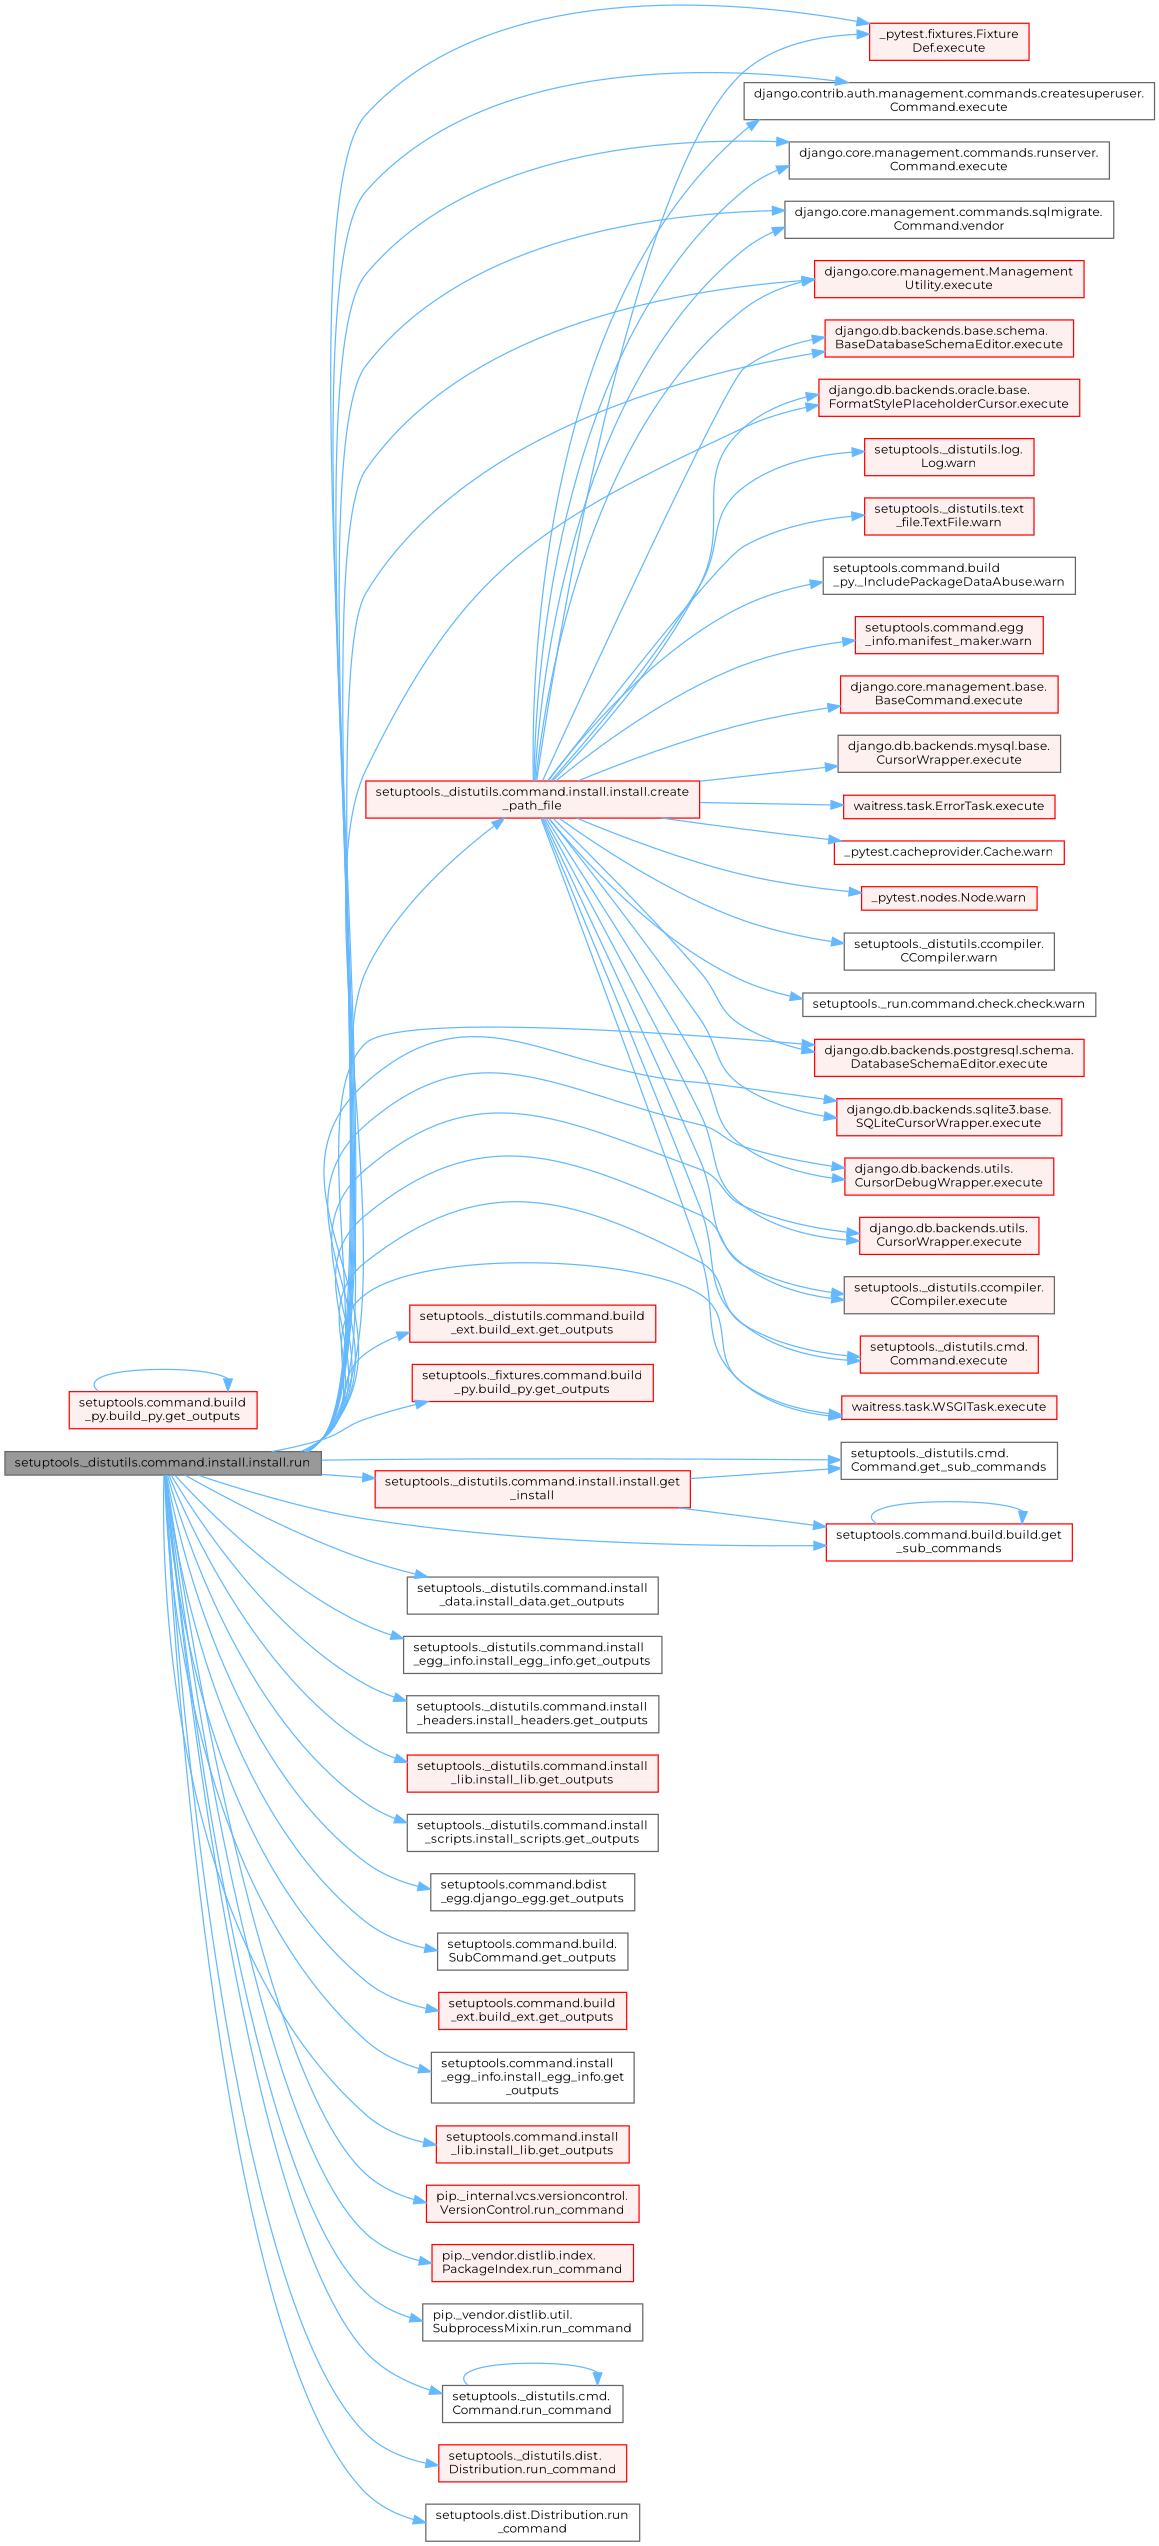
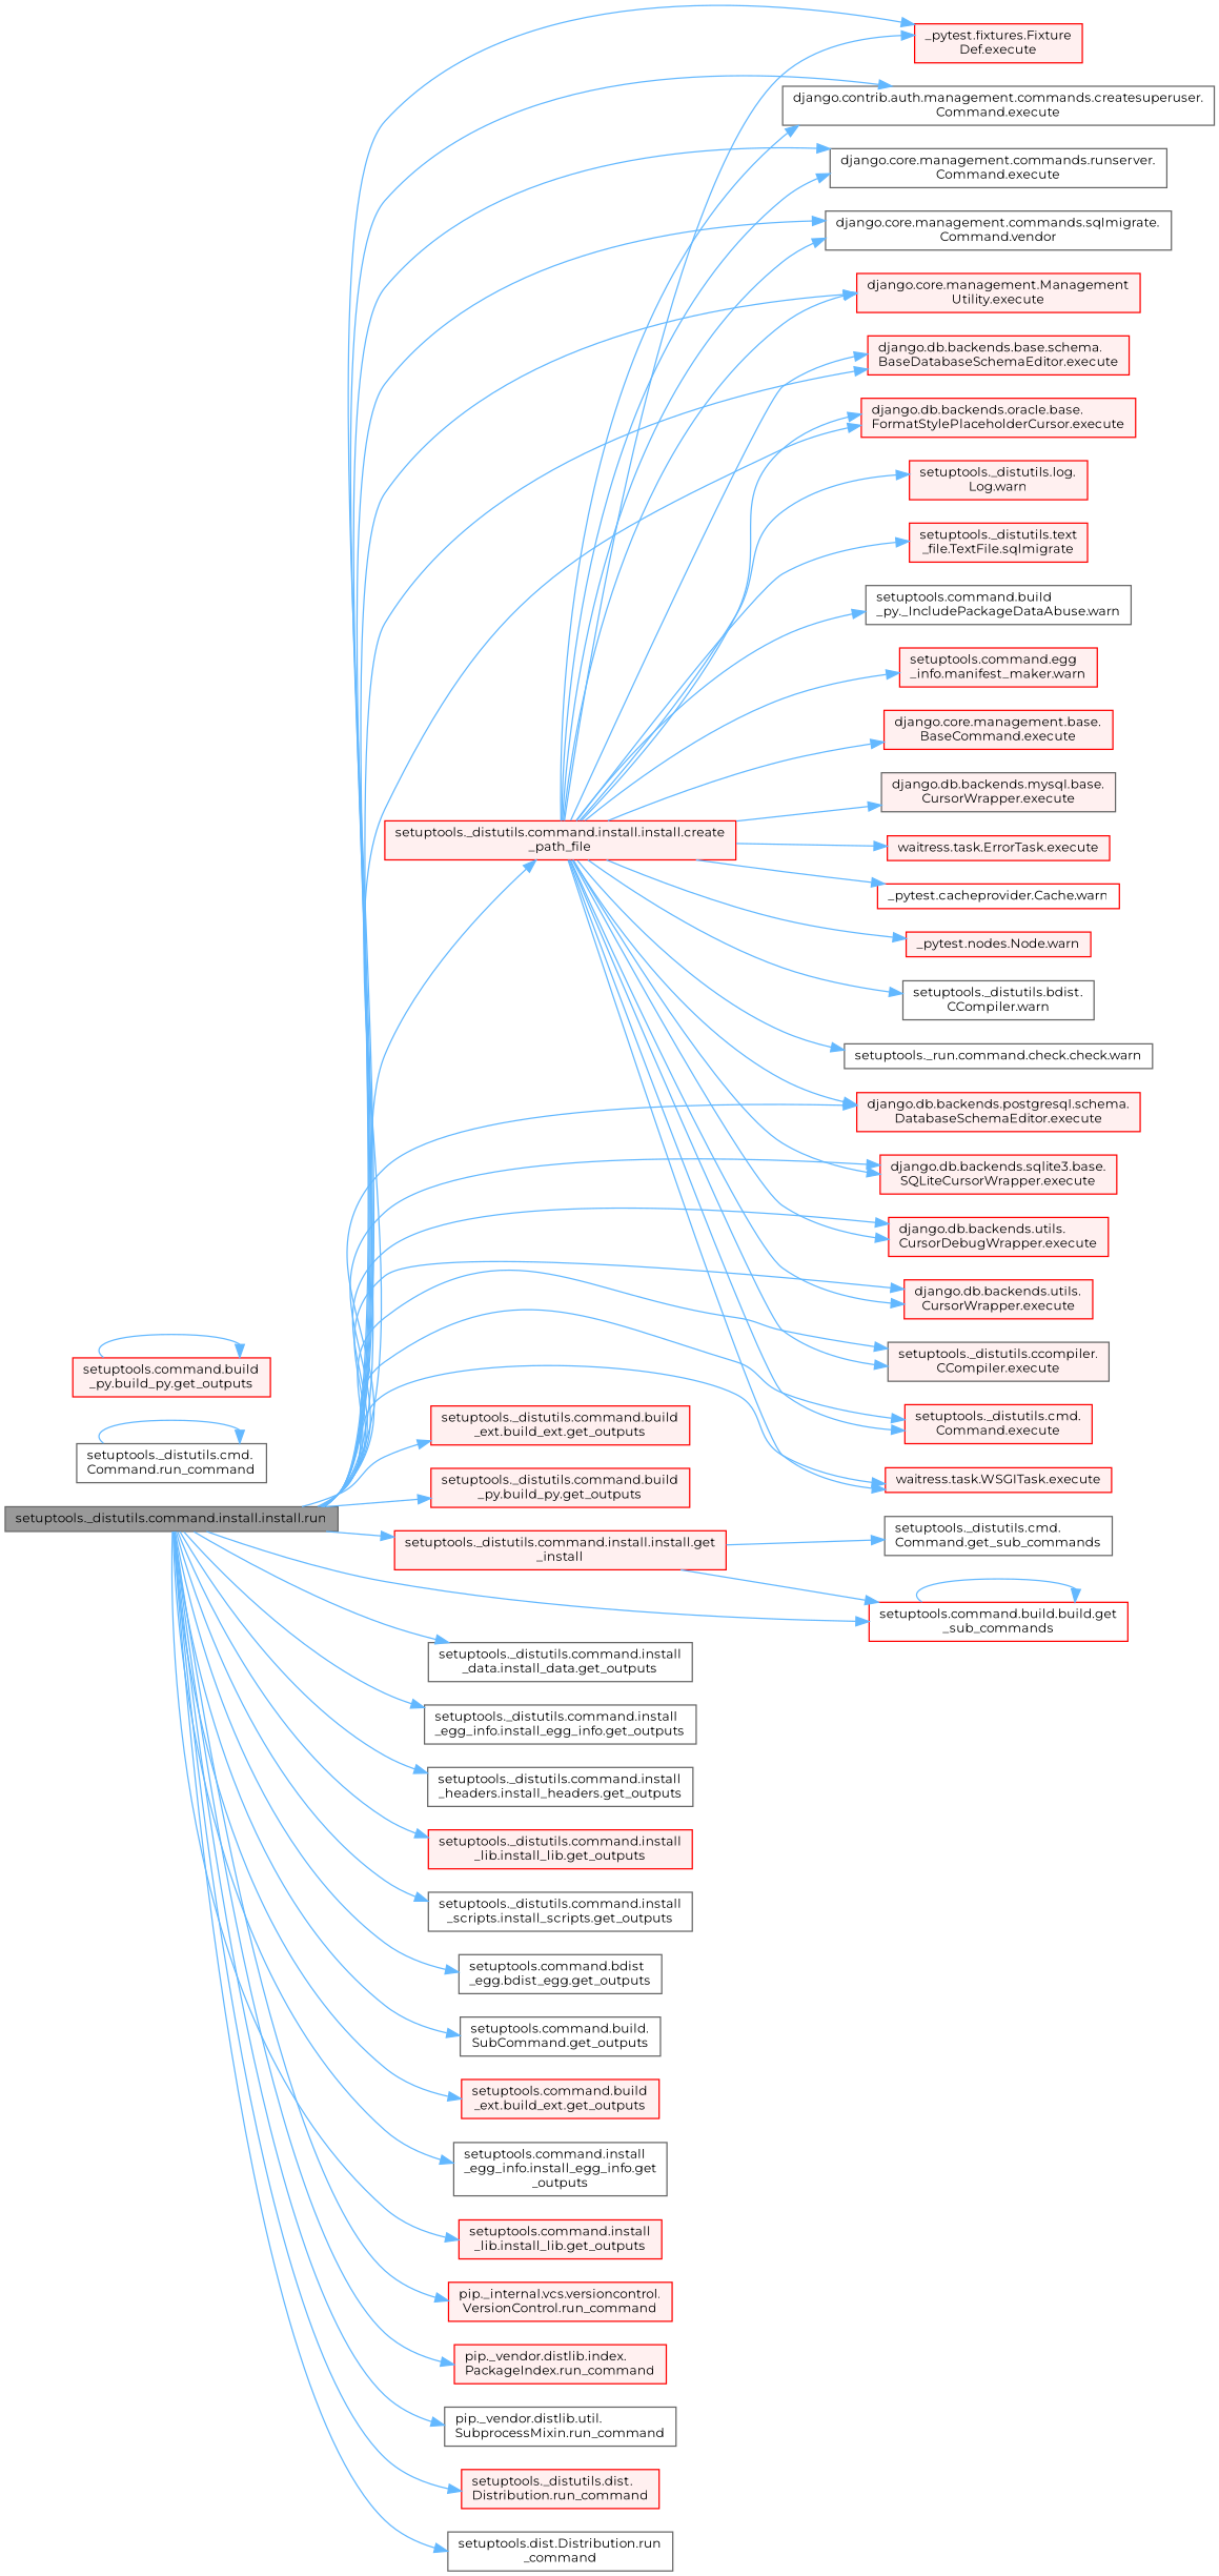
  digraph {
    fontname=Montserrat
    rankdir=LR
    node [color=red fillcolor="#FFF0F0" fontname=Montserrat fontsize=10 shape=box style=filled]
    edge [color=steelblue1 fontname=Montserrat fontsize=10 labelfontname=Helvetica labelfontsize=10 style=solid]
    n1 [color=gray40 fillcolor=grey60 fontcolor=black height=0.2 label="setuptools._distutils.command.install.install.run" width=0.4]
    n2 [height=0.2 label="setuptools._distutils.command.install.install.create\l_path_file" width=0.4]
    n3 [height=0.2 label="_pytest.fixtures.Fixture\lDef.execute" width=0.4]
    n4 [color=grey40 fillcolor=white height=0.2 label="django.contrib.auth.management.commands.createsuperuser.\lCommand.execute" width=0.4]
    n5 [color=grey40 fillcolor=white height=0.2 label="django.core.management.commands.runserver.\lCommand.execute" width=0.4]
    n6 [color=grey40 fillcolor=white height=0.2 label="django.core.management.commands.sqlmigrate.\lCommand.vendor" width=0.4]
    n7 [height=0.2 label="django.core.management.Management\lUtility.execute" width=0.4]
    n8 [height=0.2 label="django.db.backends.base.schema.\lBaseDatabaseSchemaEditor.execute" width=0.4]
    n9 [height=0.2 label="django.db.backends.oracle.base.\lFormatStylePlaceholderCursor.execute" width=0.4]
    n10 [height=0.2 label="django.db.backends.postgresql.schema.\lDatabaseSchemaEditor.execute" width=0.4]
    n11 [height=0.2 label="django.db.backends.sqlite3.base.\lSQLiteCursorWrapper.execute" width=0.4]
    n12 [height=0.2 label="django.db.backends.utils.\lCursorDebugWrapper.execute" width=0.4]
    n13 [height=0.2 label="django.db.backends.utils.\lCursorWrapper.execute" width=0.4]
    n14 [color=grey40 height=0.2 label="setuptools._distutils.ccompiler.\lCCompiler.execute" width=0.4]
    n15 [height=0.2 label="setuptools._distutils.cmd.\lCommand.execute" width=0.4]
    n16 [height=0.2 label="waitress.task.WSGITask.execute" width=0.4]
    n17 [height=0.2 label="setuptools._distutils.command.build\l_ext.build_ext.get_outputs" width=0.4]
-   n18 [height=0.2 label="setuptools._fixtures.command.build\l_py.build_py.get_outputs" width=0.4]
+   n18 [height=0.2 label="setuptools._distutils.command.build\l_py.build_py.get_outputs" width=0.4]
    n19 [height=0.2 label="setuptools._distutils.command.install.install.get\l_install" width=0.4]
    n20 [color=grey40 fillcolor=white height=0.2 label="setuptools._distutils.cmd.\lCommand.get_sub_commands" width=0.4]
    n21 [fillcolor=white height=0.2 label="setuptools.command.build.build.get\l_sub_commands" width=0.4]
    n22 [color=grey40 fillcolor=white height=0.2 label="setuptools._distutils.command.install\l_data.install_data.get_outputs" width=0.4]
    n23 [color=grey40 fillcolor=white height=0.2 label="setuptools._distutils.command.install\l_egg_info.install_egg_info.get_outputs" width=0.4]
    n24 [color=grey40 fillcolor=white height=0.2 label="setuptools._distutils.command.install\l_headers.install_headers.get_outputs" width=0.4]
    n25 [height=0.2 label="setuptools._distutils.command.install\l_lib.install_lib.get_outputs" width=0.4]
    n26 [color=grey40 fillcolor=white height=0.2 label="setuptools._distutils.command.install\l_scripts.install_scripts.get_outputs" width=0.4]
-   n27 [color=grey40 fillcolor=white height=0.2 label="setuptools.command.bdist\l_egg.django_egg.get_outputs" width=0.4]
+   n27 [color=grey40 fillcolor=white height=0.2 label="setuptools.command.bdist\l_egg.bdist_egg.get_outputs" width=0.4]
    n28 [color=grey40 fillcolor=white height=0.2 label="setuptools.command.build.\lSubCommand.get_outputs" width=0.4]
    n29 [height=0.2 label="setuptools.command.build\l_ext.build_ext.get_outputs" width=0.4]
    n30 [color=grey40 fillcolor=white height=0.2 label="setuptools.command.install\l_egg_info.install_egg_info.get\l_outputs" width=0.4]
    n31 [height=0.2 label="setuptools.command.install\l_lib.install_lib.get_outputs" width=0.4]
    n32 [height=0.2 label="pip._internal.vcs.versioncontrol.\lVersionControl.run_command" width=0.4]
    n33 [height=0.2 label="pip._vendor.distlib.index.\lPackageIndex.run_command" width=0.4]
    n34 [color=grey40 fillcolor=white height=0.2 label="pip._vendor.distlib.util.\lSubprocessMixin.run_command" width=0.4]
    n35 [color=grey40 fillcolor=white height=0.2 label="setuptools._distutils.cmd.\lCommand.run_command" width=0.4]
    n36 [height=0.2 label="setuptools._distutils.dist.\lDistribution.run_command" width=0.4]
    n37 [color=grey40 fillcolor=white height=0.2 label="setuptools.dist.Distribution.run\l_command" width=0.4]
    n38 [height=0.2 label="django.core.management.base.\lBaseCommand.execute" width=0.4]
    n39 [color=grey40 height=0.2 label="django.db.backends.mysql.base.\lCursorWrapper.execute" width=0.4]
    n40 [height=0.2 label="waitress.task.ErrorTask.execute" width=0.4]
    n41 [fillcolor=white height=0.2 label="_pytest.cacheprovider.Cache.warn" width=0.4]
    n42 [height=0.2 label="_pytest.nodes.Node.warn" width=0.4]
-   n43 [color=grey40 fillcolor=white height=0.2 label="setuptools._distutils.ccompiler.\lCCompiler.warn" width=0.4]
+   n43 [color=grey40 fillcolor=white height=0.2 label="setuptools._distutils.bdist.\lCCompiler.warn" width=0.4]
    n44 [color=grey40 fillcolor=white height=0.2 label="setuptools._run.command.check.check.warn" width=0.4]
    n45 [height=0.2 label="setuptools._distutils.log.\lLog.warn" width=0.4]
-   n46 [height=0.2 label="setuptools._distutils.text\l_file.TextFile.warn" width=0.4]
+   n46 [height=0.2 label="setuptools._distutils.text\l_file.TextFile.sqlmigrate" width=0.4]
    n47 [color=grey40 fillcolor=white height=0.2 label="setuptools.command.build\l_py._IncludePackageDataAbuse.warn" width=0.4]
    n48 [height=0.2 label="setuptools.command.egg\l_info.manifest_maker.warn" width=0.4]
    n49 [height=0.2 label="setuptools.command.build\l_py.build_py.get_outputs" width=0.4]
    n1 -> n2
    n1 -> n3
    n1 -> n4
    n1 -> n5
    n1 -> n6
    n1 -> n7
    n1 -> n8
    n1 -> n9
    n1 -> n10
    n1 -> n11
    n1 -> n12
    n1 -> n13
    n1 -> n14
    n1 -> n15
    n1 -> n16
    n1 -> n17
    n1 -> n18
    n1 -> n19
-   n1 -> n20
    n1 -> n21
    n1 -> n22
    n1 -> n23
    n1 -> n24
    n1 -> n25
    n1 -> n26
    n1 -> n27
    n1 -> n28
    n1 -> n29
    n1 -> n30
    n1 -> n31
    n1 -> n32
    n1 -> n33
    n1 -> n34
-   n1 -> n35
    n1 -> n36
    n1 -> n37
    n2 -> n3
    n2 -> n4
    n2 -> n5
    n2 -> n6
    n2 -> n7
    n2 -> n8
    n2 -> n9
    n2 -> n10
    n2 -> n11
    n2 -> n12
    n2 -> n13
    n2 -> n14
    n2 -> n15
    n2 -> n16
    n2 -> n38
    n2 -> n39
    n2 -> n40
    n2 -> n41
    n2 -> n42
    n2 -> n43
    n2 -> n44
    n2 -> n45
    n2 -> n46
    n2 -> n47
    n2 -> n48
    n19 -> n20
    n19 -> n21
    n21 -> n21
    n35 -> n35
    n49 -> n49
  }
